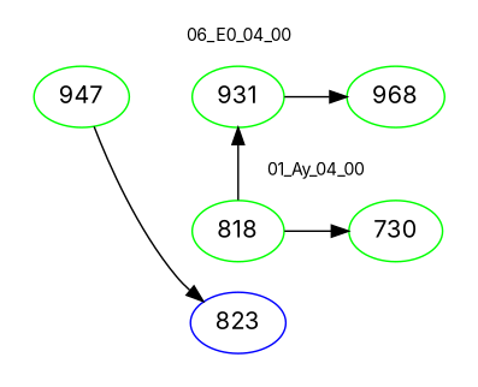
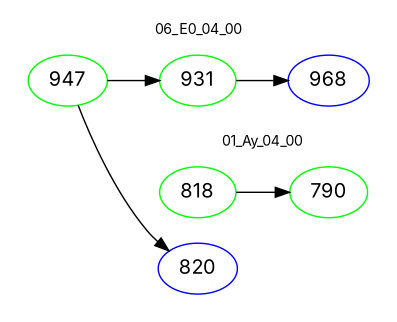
  digraph {
    fontname=Inter
    rankdir=LR
    node [color=green fontname=Inter]
    edge [color=black fontname=Inter]
    n1 [label=818]
-   n2 [label=730]
-   n3 [color=blue label=823]
+   n2 [label=790]
+   n3 [color=blue label=820]
    n4 [label=947]
    n5 [label=931]
-   n6 [label=968]
+   n6 [color=blue label=968]
    subgraph cluster_1 {
      color=white
      fontsize=10
      label="01_Ay_04_00"
      n1
      n2
      n3
    }
    subgraph cluster_2 {
      color=white
      fontsize=10
      label="06_E0_04_00"
      n4
      n5
      n6
    }
    n1 -> n2
    n4 -> n3
-   n1 -> n5
+   n4 -> n5
    n5 -> n6
  }
